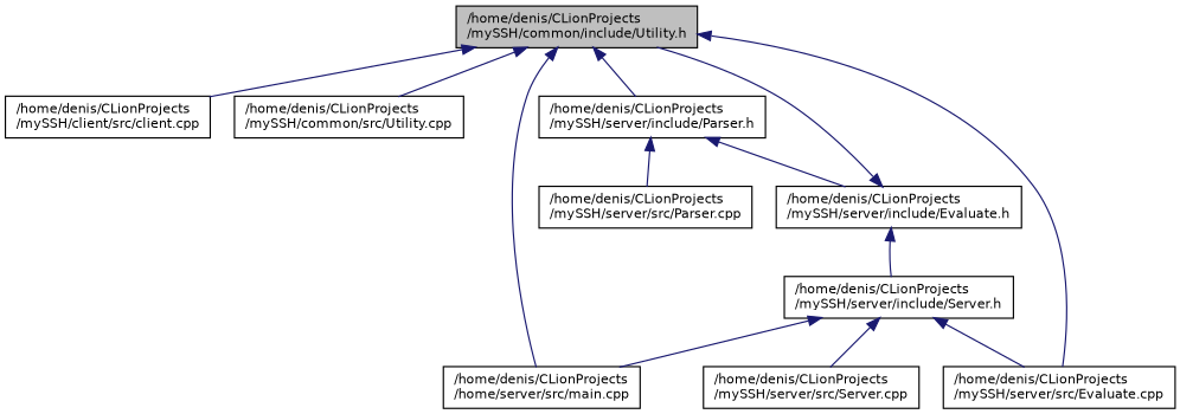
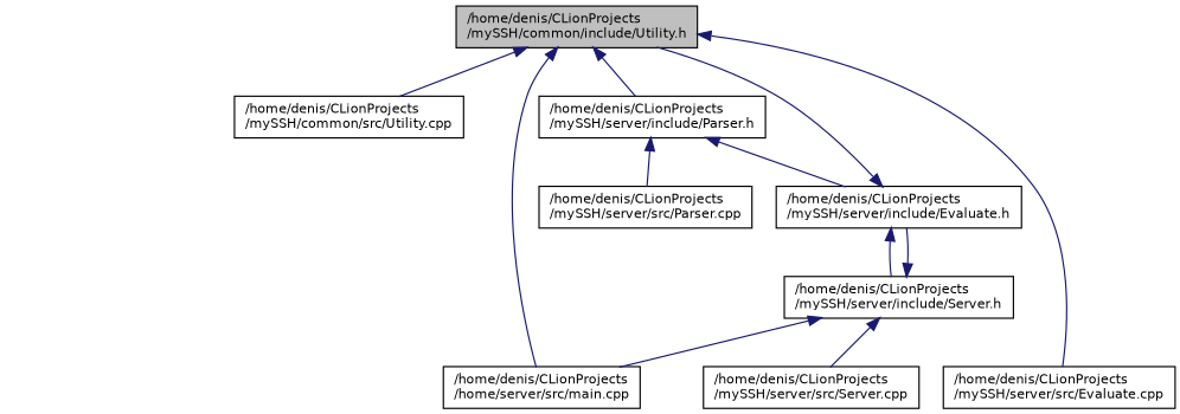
  digraph {
    node [color=black fillcolor=white fontname=Helvetica fontsize=10 shape=record style=filled]
    edge [color=midnightblue dir=back fontname=Helvetica fontsize=10 labelfontname=Helvetica labelfontsize=10 style=solid]
    n1 [fillcolor=grey75 fontcolor=black height=0.2 label="/home/denis/CLionProjects\l/mySSH/common/include/Utility.h" width=0.4]
-   n2 [height=0.2 label="/home/denis/CLionProjects\l/mySSH/client/src/client.cpp" width=0.4]
    n3 [height=0.2 label="/home/denis/CLionProjects\l/mySSH/common/src/Utility.cpp" width=0.4]
    n4 [height=0.2 label="/home/denis/CLionProjects\l/mySSH/server/include/Parser.h" width=0.4]
    n5 [height=0.2 label="/home/denis/CLionProjects\l/home/server/src/main.cpp" width=0.4]
    n6 [height=0.2 label="/home/denis/CLionProjects\l/mySSH/server/src/Evaluate.cpp" width=0.4]
    n7 [height=0.2 label="/home/denis/CLionProjects\l/mySSH/server/include/Evaluate.h" width=0.4]
    n8 [height=0.2 label="/home/denis/CLionProjects\l/mySSH/server/src/Parser.cpp" width=0.4]
    n9 [height=0.2 label="/home/denis/CLionProjects\l/mySSH/server/include/Server.h" width=0.4]
    n10 [height=0.2 label="/home/denis/CLionProjects\l/mySSH/server/src/Server.cpp" width=0.4]
-   n1 -> n2
    n1 -> n3
    n1 -> n4
    n1 -> n5
    n1 -> n6
    n4 -> n7
    n4 -> n8
    n7 -> n1
    n7 -> n9
    n9 -> n5
-   n9 -> n6
+   n9 -> n7
    n9 -> n10
  }
